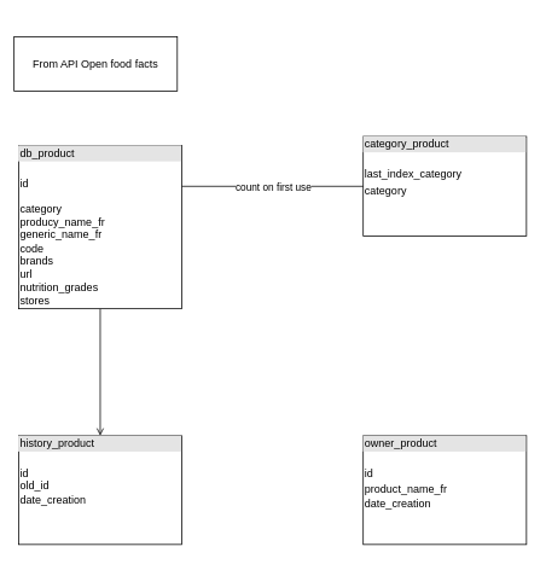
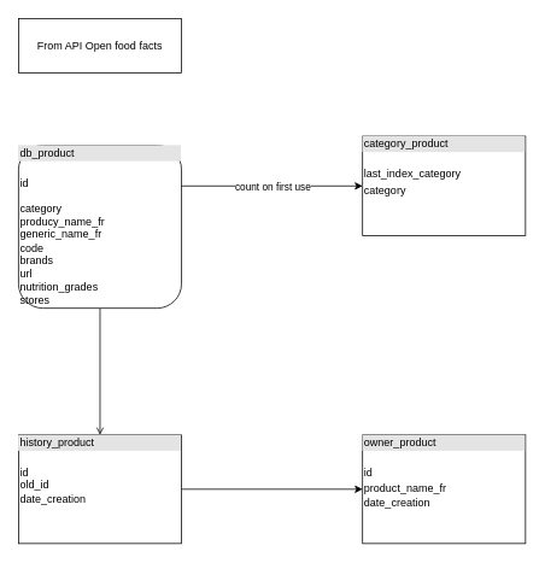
  <mxCell id="0" />
  <mxCell id="1" parent="0" />
  <mxCell id="2" style="edgeStyle=orthogonalEdgeStyle;rounded=0;orthogonalLoop=1;jettySize=auto;html=1;exitX=0.5;exitY=1;exitDx=0;exitDy=0;endArrow=open;" edge="1" parent="1" source="3" target="5"><mxGeometry relative="1" as="geometry" /></mxCell>
- <mxCell id="3" value="&lt;div style=&quot;box-sizing: border-box ; width: 100% ; background: #e4e4e4 ; padding: 2px&quot;&gt;db_product&lt;/div&gt;&lt;table style=&quot;width: 100% ; font-size: 1em&quot; cellpadding=&quot;2&quot; cellspacing=&quot;0&quot;&gt;&lt;tbody&gt;&lt;tr&gt;&lt;td&gt;&lt;br&gt;id&lt;br&gt;&lt;br&gt;category&lt;br&gt;producy_name_fr&lt;br&gt;generic_name_fr&lt;br&gt;code&lt;br&gt;brands&lt;br&gt;url&lt;br&gt;nutrition_grades&lt;br&gt;stores&lt;br&gt;&lt;br&gt;&lt;/td&gt;&lt;td&gt;&lt;br&gt;&lt;/td&gt;&lt;/tr&gt;&lt;tr&gt;&lt;td&gt;&lt;br&gt;&lt;/td&gt;&lt;td&gt;&lt;br&gt;&lt;/td&gt;&lt;/tr&gt;&lt;tr&gt;&lt;td&gt;&lt;/td&gt;&lt;td&gt;&lt;br&gt;&lt;/td&gt;&lt;/tr&gt;&lt;/tbody&gt;&lt;/table&gt;" style="verticalAlign=top;align=left;overflow=fill;html=1;" parent="1" vertex="1"><mxGeometry x="20" y="160" width="180" height="180" as="geometry" /></mxCell>
+ <mxCell id="3" value="&lt;div style=&quot;box-sizing: border-box ; width: 100% ; background: #e4e4e4 ; padding: 2px&quot;&gt;db_product&lt;/div&gt;&lt;table style=&quot;width: 100% ; font-size: 1em&quot; cellpadding=&quot;2&quot; cellspacing=&quot;0&quot;&gt;&lt;tbody&gt;&lt;tr&gt;&lt;td&gt;&lt;br&gt;id&lt;br&gt;&lt;br&gt;category&lt;br&gt;producy_name_fr&lt;br&gt;generic_name_fr&lt;br&gt;code&lt;br&gt;brands&lt;br&gt;url&lt;br&gt;nutrition_grades&lt;br&gt;stores&lt;br&gt;&lt;br&gt;&lt;/td&gt;&lt;td&gt;&lt;br&gt;&lt;/td&gt;&lt;/tr&gt;&lt;tr&gt;&lt;td&gt;&lt;br&gt;&lt;/td&gt;&lt;td&gt;&lt;br&gt;&lt;/td&gt;&lt;/tr&gt;&lt;tr&gt;&lt;td&gt;&lt;/td&gt;&lt;td&gt;&lt;br&gt;&lt;/td&gt;&lt;/tr&gt;&lt;/tbody&gt;&lt;/table&gt;" style="verticalAlign=top;align=left;overflow=fill;html=1;rounded=1;" parent="1" vertex="1"><mxGeometry x="20" y="160" width="180" height="180" as="geometry" /></mxCell>
+ <mxCell id="4" style="edgeStyle=orthogonalEdgeStyle;rounded=0;orthogonalLoop=1;jettySize=auto;html=1;exitX=1;exitY=0.5;exitDx=0;exitDy=0;" edge="1" parent="1" source="5" target="7"><mxGeometry relative="1" as="geometry" /></mxCell>
  <mxCell id="5" value="&lt;div style=&quot;box-sizing: border-box ; width: 100% ; background: #e4e4e4 ; padding: 2px&quot;&gt;history_product&lt;/div&gt;&lt;table style=&quot;width: 100% ; font-size: 1em&quot; cellpadding=&quot;2&quot; cellspacing=&quot;0&quot;&gt;&lt;tbody&gt;&lt;tr&gt;&lt;td&gt;&lt;br&gt;id&lt;br&gt;old_id&lt;br&gt;date_creation&lt;br&gt;&lt;br&gt;&lt;br&gt;&lt;br&gt;&lt;/td&gt;&lt;td&gt;&lt;br&gt;&lt;/td&gt;&lt;/tr&gt;&lt;tr&gt;&lt;td&gt;&lt;br&gt;&lt;/td&gt;&lt;td&gt;&lt;br&gt;&lt;/td&gt;&lt;/tr&gt;&lt;tr&gt;&lt;td&gt;&lt;/td&gt;&lt;td&gt;&lt;br&gt;&lt;/td&gt;&lt;/tr&gt;&lt;/tbody&gt;&lt;/table&gt;" style="verticalAlign=top;align=left;overflow=fill;html=1;" parent="1" vertex="1"><mxGeometry x="20" y="480" width="180" height="120" as="geometry" /></mxCell>
  <mxCell id="6" value="&lt;div style=&quot;box-sizing: border-box ; width: 100% ; background: #e4e4e4 ; padding: 2px&quot;&gt;category_product&lt;/div&gt;&lt;table style=&quot;width: 100% ; font-size: 1em&quot; cellpadding=&quot;2&quot; cellspacing=&quot;0&quot;&gt;&lt;tbody&gt;&lt;tr&gt;&lt;td&gt;&lt;br&gt;last_index_category&lt;/td&gt;&lt;td&gt;&lt;br&gt;&lt;/td&gt;&lt;/tr&gt;&lt;tr&gt;&lt;td&gt;category&lt;br&gt;&lt;/td&gt;&lt;td&gt;&lt;/td&gt;&lt;/tr&gt;&lt;tr&gt;&lt;td&gt;&lt;br&gt;&lt;/td&gt;&lt;td&gt;&lt;/td&gt;&lt;/tr&gt;&lt;/tbody&gt;&lt;/table&gt;" style="verticalAlign=top;align=left;overflow=fill;html=1;" parent="1" vertex="1"><mxGeometry x="400" y="150" width="180" height="110" as="geometry" /></mxCell>
  <mxCell id="7" value="&lt;div style=&quot;box-sizing: border-box ; width: 100% ; background: #e4e4e4 ; padding: 2px&quot;&gt;owner_product&lt;/div&gt;&lt;table style=&quot;width: 100% ; font-size: 1em&quot; cellpadding=&quot;2&quot; cellspacing=&quot;0&quot;&gt;&lt;tbody&gt;&lt;tr&gt;&lt;td&gt;&lt;br&gt;id&lt;br&gt;&lt;/td&gt;&lt;td&gt;&lt;br&gt;&lt;/td&gt;&lt;/tr&gt;&lt;tr&gt;&lt;td&gt;product_name_fr&lt;br&gt;date_creation&lt;br&gt;&lt;br&gt;&lt;/td&gt;&lt;td&gt;&lt;/td&gt;&lt;/tr&gt;&lt;tr&gt;&lt;td&gt;&lt;br&gt;&lt;/td&gt;&lt;td&gt;&lt;/td&gt;&lt;/tr&gt;&lt;/tbody&gt;&lt;/table&gt;" style="verticalAlign=top;align=left;overflow=fill;html=1;" vertex="1" parent="1"><mxGeometry x="400" y="480" width="180" height="120" as="geometry" /></mxCell>
- <mxCell id="8" value="From API Open food facts" style="rounded=0;whiteSpace=wrap;html=1;" vertex="1" parent="1"><mxGeometry x="15" y="40" width="180" height="60" as="geometry" /></mxCell>
- <mxCell id="9" value="" style="endArrow=none;html=1;exitX=1;exitY=0.25;exitDx=0;exitDy=0;entryX=0;entryY=0.5;entryDx=0;entryDy=0;" edge="1" parent="1" source="3" target="6"><mxGeometry relative="1" as="geometry"><mxPoint x="280" y="390" as="sourcePoint" /><mxPoint x="380" y="390" as="targetPoint" /></mxGeometry></mxCell>
+ <mxCell id="8" value="From API Open food facts" style="rounded=0;whiteSpace=wrap;html=1;" vertex="1" parent="1"><mxGeometry x="20" y="20" width="180" height="60" as="geometry" /></mxCell>
+ <mxCell id="9" value="" style="endArrow=classic;html=1;exitX=1;exitY=0.25;exitDx=0;exitDy=0;entryX=0;entryY=0.5;entryDx=0;entryDy=0;" edge="1" parent="1" source="3" target="6"><mxGeometry relative="1" as="geometry"><mxPoint x="280" y="390" as="sourcePoint" /><mxPoint x="380" y="390" as="targetPoint" /></mxGeometry></mxCell>
  <mxCell id="10" value="count on first use" style="edgeLabel;resizable=0;html=1;align=center;verticalAlign=middle;" connectable="0" vertex="1" parent="9"><mxGeometry relative="1" as="geometry" /></mxCell>
